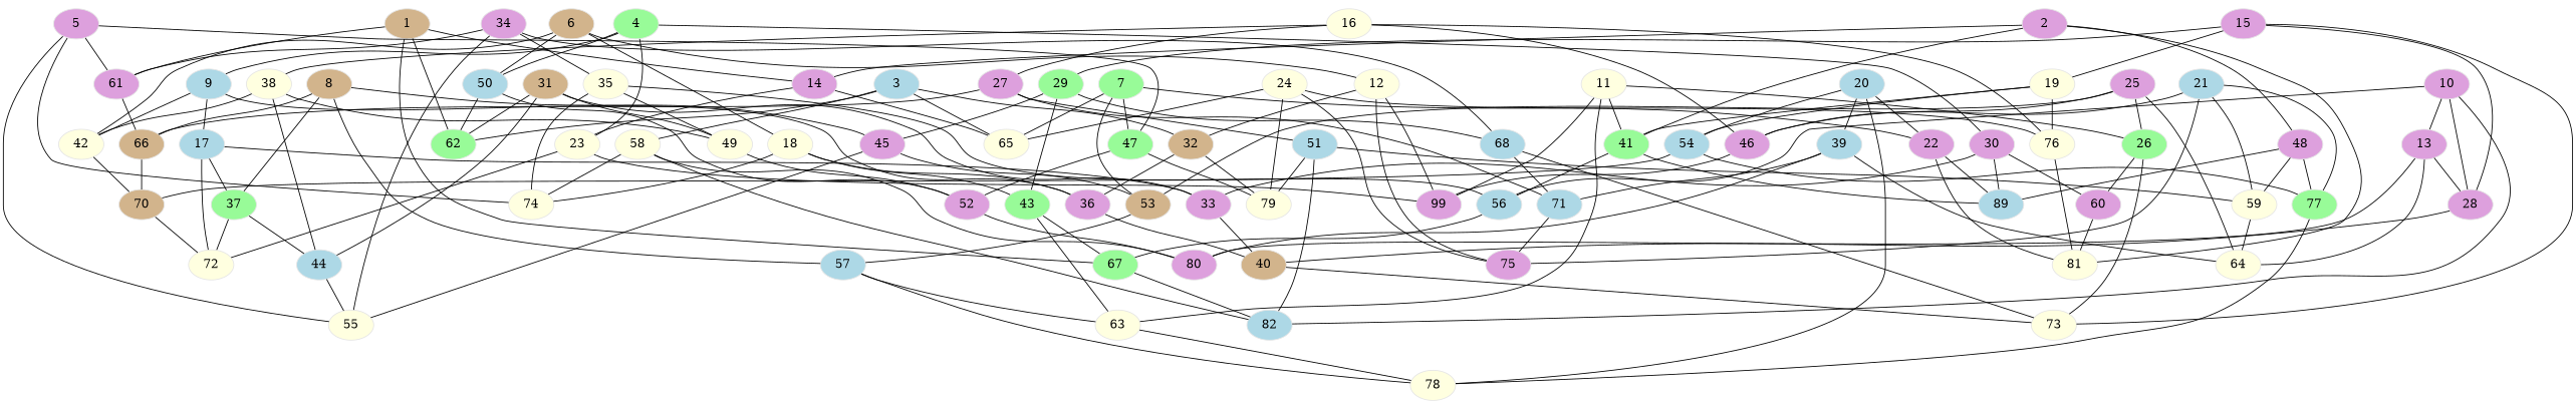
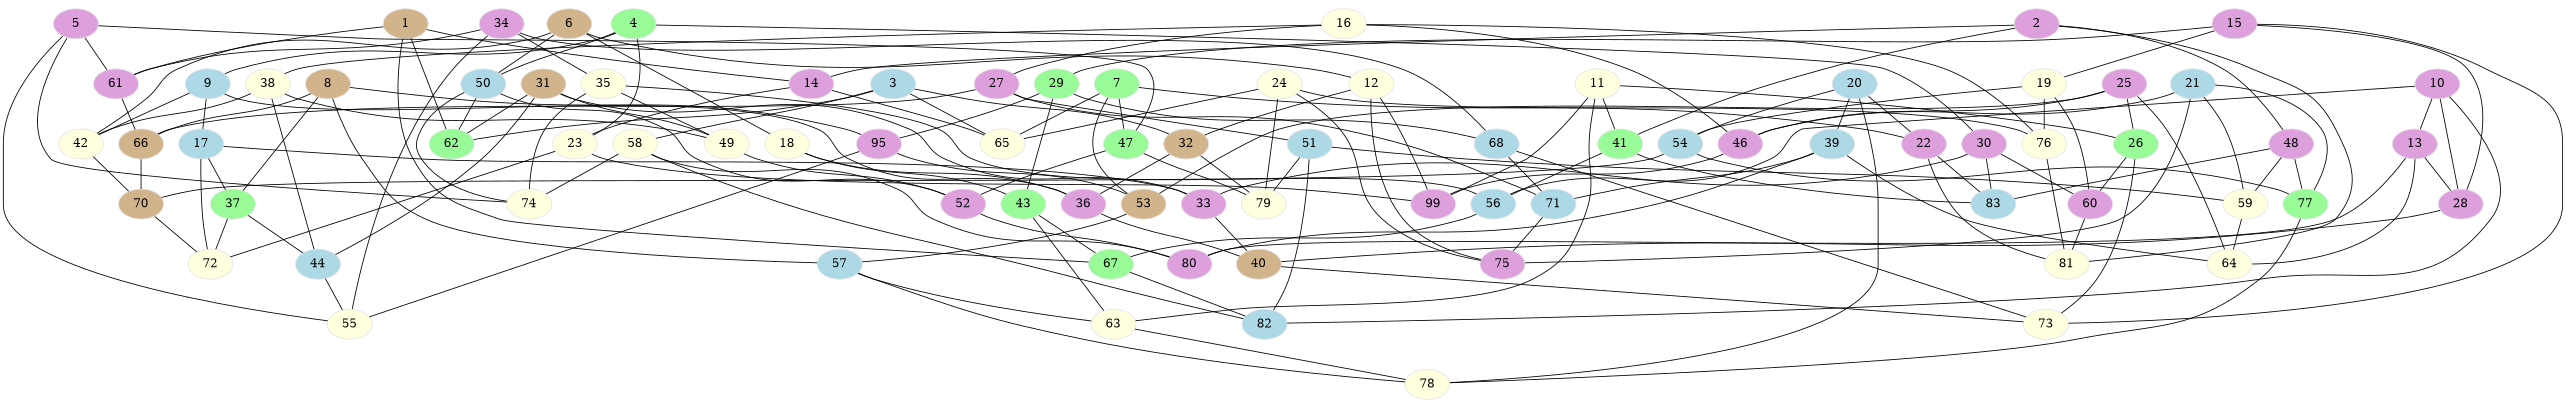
  graph {
    node [color=gray90 fillcolor=lightyellow style=filled]
    1 [fillcolor=tan]
    14 [fillcolor=plum]
    61 [fillcolor=plum]
    62 [fillcolor=palegreen]
    67 [fillcolor=palegreen]
    65
    23
    66 [fillcolor=tan]
    82 [fillcolor=lightblue]
    2 [fillcolor=plum]
    41 [fillcolor=palegreen]
    48 [fillcolor=plum]
    81
    56 [fillcolor=lightblue]
-   83 [fillcolor=lightblue label=89]
+   83 [fillcolor=lightblue]
    59
    77 [fillcolor=palegreen]
    3 [fillcolor=lightblue]
    32 [fillcolor=tan]
    58
    36 [fillcolor=plum]
    79
    74
    80 [fillcolor=plum]
    4 [fillcolor=palegreen]
    9 [fillcolor=lightblue]
    30 [fillcolor=plum]
    50 [fillcolor=lightblue]
    42
    17 [fillcolor=lightblue]
    n31 [fillcolor=plum label=99]
    72
    33 [fillcolor=plum]
    60 [fillcolor=plum]
    52 [fillcolor=plum]
    5 [fillcolor=plum]
    47 [fillcolor=palegreen]
    55
    6 [fillcolor=tan]
    12
    18
    75 [fillcolor=plum]
    43 [fillcolor=palegreen]
    70 [fillcolor=tan]
    7 [fillcolor=palegreen]
    22 [fillcolor=plum]
    53 [fillcolor=tan]
    57 [fillcolor=lightblue]
    8 [fillcolor=tan]
    37 [fillcolor=palegreen]
-   45 [fillcolor=plum]
+   45 [fillcolor=plum label=95]
    44 [fillcolor=lightblue]
    63
    78
    40 [fillcolor=tan]
    10 [fillcolor=plum]
    13 [fillcolor=plum]
    28 [fillcolor=plum]
    64
    11
    26 [fillcolor=palegreen]
    73
    15 [fillcolor=plum]
    19
    29 [fillcolor=palegreen]
    76
    54 [fillcolor=lightblue]
    68 [fillcolor=lightblue]
    16
    27 [fillcolor=plum]
    38
    46 [fillcolor=plum]
    51 [fillcolor=lightblue]
    71 [fillcolor=lightblue]
    49
    20 [fillcolor=lightblue]
    39 [fillcolor=lightblue]
    21 [fillcolor=lightblue]
    24
    25 [fillcolor=plum]
    31 [fillcolor=tan]
    34 [fillcolor=plum]
    35
    1 -- 14
    1 -- 61
    1 -- 62
    1 -- 67
    14 -- 65
    14 -- 23
    61 -- 66
    67 -- 82
    23 -- n31
    23 -- 72
    66 -- 70
    2 -- 14
    2 -- 41
    2 -- 48
    2 -- 81
    41 -- 56
    41 -- 83
    48 -- 83
    48 -- 59
    48 -- 77
    56 -- 67
    59 -- 64
    77 -- 78
    3 -- 62
    3 -- 65
    3 -- 32
    3 -- 58
    32 -- 36
    32 -- 79
    58 -- 82
    58 -- 74
    58 -- 80
    36 -- 40
    4 -- 23
    4 -- 9
    4 -- 30
    4 -- 50
    9 -- 36
    9 -- 42
    9 -- 17
    30 -- 83
    30 -- 33
    30 -- 60
    50 -- 62
    50 -- 52
    42 -- 70
    17 -- 72
    17 -- 33
    17 -- 37
    33 -- 40
    60 -- 81
    52 -- 80
    5 -- 61
    5 -- 74
    5 -- 47
    5 -- 55
    47 -- 79
    47 -- 52
    6 -- 50
    6 -- 42
    6 -- 12
    6 -- 18
    12 -- 32
    12 -- n31
    12 -- 75
    18 -- 36
-   18 -- 74
+   50 -- 74
    18 -- 43
    43 -- 67
    43 -- 63
    70 -- 72
    7 -- 65
    7 -- 47
    7 -- 22
    7 -- 53
    22 -- 81
    22 -- 83
    53 -- 57
    57 -- 63
    57 -- 78
    8 -- 66
    8 -- 57
    8 -- 37
    8 -- 45
    37 -- 72
    37 -- 44
    45 -- 55
    45 -- 53
    44 -- 55
    63 -- 78
    40 -- 73
    10 -- 82
    10 -- 56
    10 -- 13
    10 -- 28
    13 -- 80
    13 -- 28
    13 -- 64
    28 -- 40
    11 -- 41
    11 -- n31
    11 -- 63
    11 -- 26
    26 -- 60
    26 -- 73
    15 -- 28
    15 -- 73
    15 -- 19
    15 -- 29
-   19 -- 41
+   19 -- 60
    19 -- 76
    19 -- 54
    29 -- 43
    29 -- 45
    29 -- 68
    76 -- 81
    54 -- 77
    54 -- 70
    68 -- 73
    68 -- 71
    16 -- 76
    16 -- 27
    16 -- 38
    16 -- 46
    27 -- 66
    27 -- 51
    27 -- 71
    38 -- 42
    38 -- 44
    38 -- 49
    46 -- n31
    51 -- 82
    51 -- 59
    51 -- 79
    71 -- 75
    49 -- 52
    20 -- 22
    20 -- 78
    20 -- 54
    20 -- 39
    39 -- 80
    39 -- 64
    39 -- 71
    21 -- 59
    21 -- 77
    21 -- 75
    21 -- 46
    24 -- 65
    24 -- 79
    24 -- 75
    24 -- 76
    25 -- 53
    25 -- 64
    25 -- 26
    25 -- 46
    31 -- 62
    31 -- 33
    31 -- 44
    31 -- 49
    34 -- 61
    34 -- 55
    34 -- 68
    34 -- 35
    35 -- 56
    35 -- 74
    35 -- 49
  }
